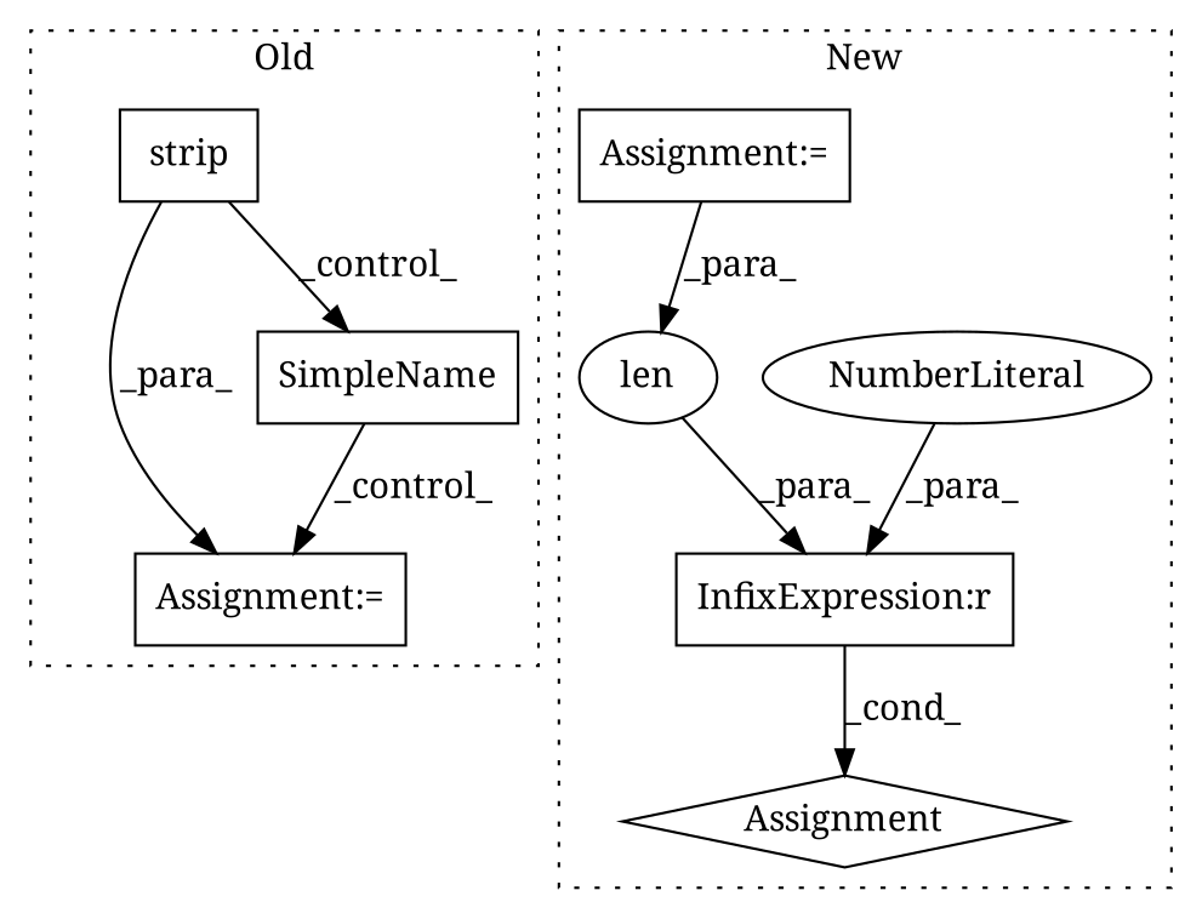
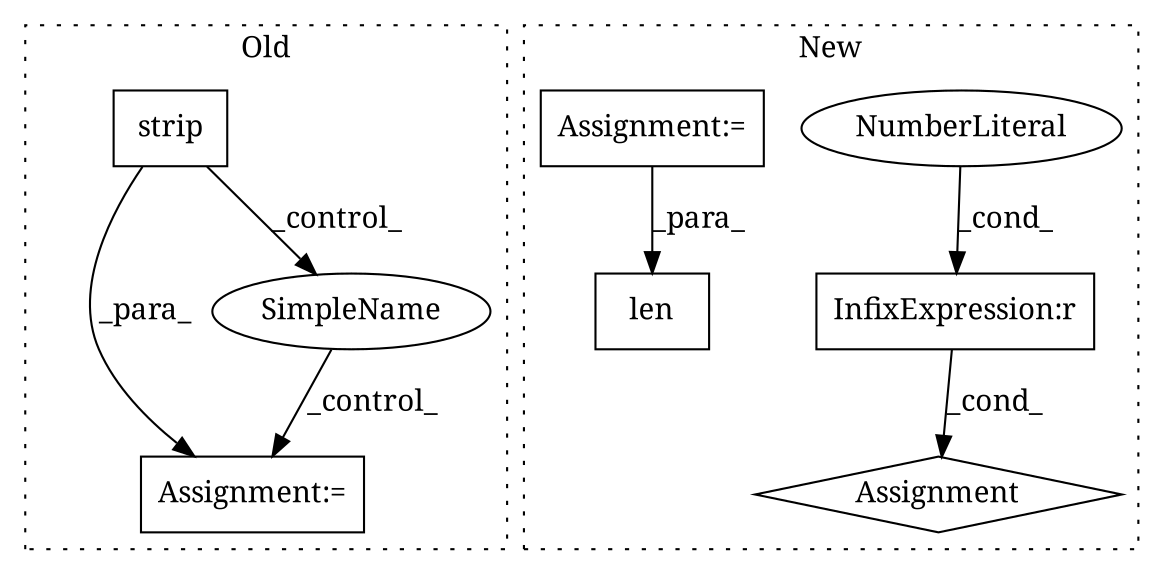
  digraph {
    fontname="Noto Serif"
    node [a=32 fontname="Noto Serif" l=1 shape=box]
    edge [fontname="Noto Serif"]
    n1 [l=7 label=strip s=1566]
    n2 [a=7 label="Assignment:=" s=1556]
-   n3 [a=42 label=SimpleName l=""]
-   n4 [l="4,1" label=len s="1467,1474" shape=ellipse]
+   n3 [a=42 label=SimpleName shape=ellipse l=""]
+   n4 [l="4,1" label=len s="1467,1474"]
    n5 [a=27 l=4 label="InfixExpression:r" s=1475]
    n6 [a=25 l="4,2" label=Assignment s="1463,1480" shape=diamond]
    n7 [a=34 label=NumberLiteral s=1479 shape=ellipse]
    n8 [a=7 l=30 label="Assignment:=" s=1423]
    subgraph cluster_1 {
      label=Old
      style=dotted
      n1
      n2
      n3
    }
    subgraph cluster_2 {
      label=New
      style=dotted
      n4
      n5
      n6
      n7
      n8
    }
    n1 -> n2 [label=_para_]
    n1 -> n3 [label=_control_]
    n3 -> n2 [label=_control_]
-   n4 -> n5 [label=_para_]
    n5 -> n6 [label=_cond_]
-   n7 -> n5 [label=_para_]
+   n7 -> n5 [label=_cond_]
    n8 -> n4 [label=_para_]
  }
